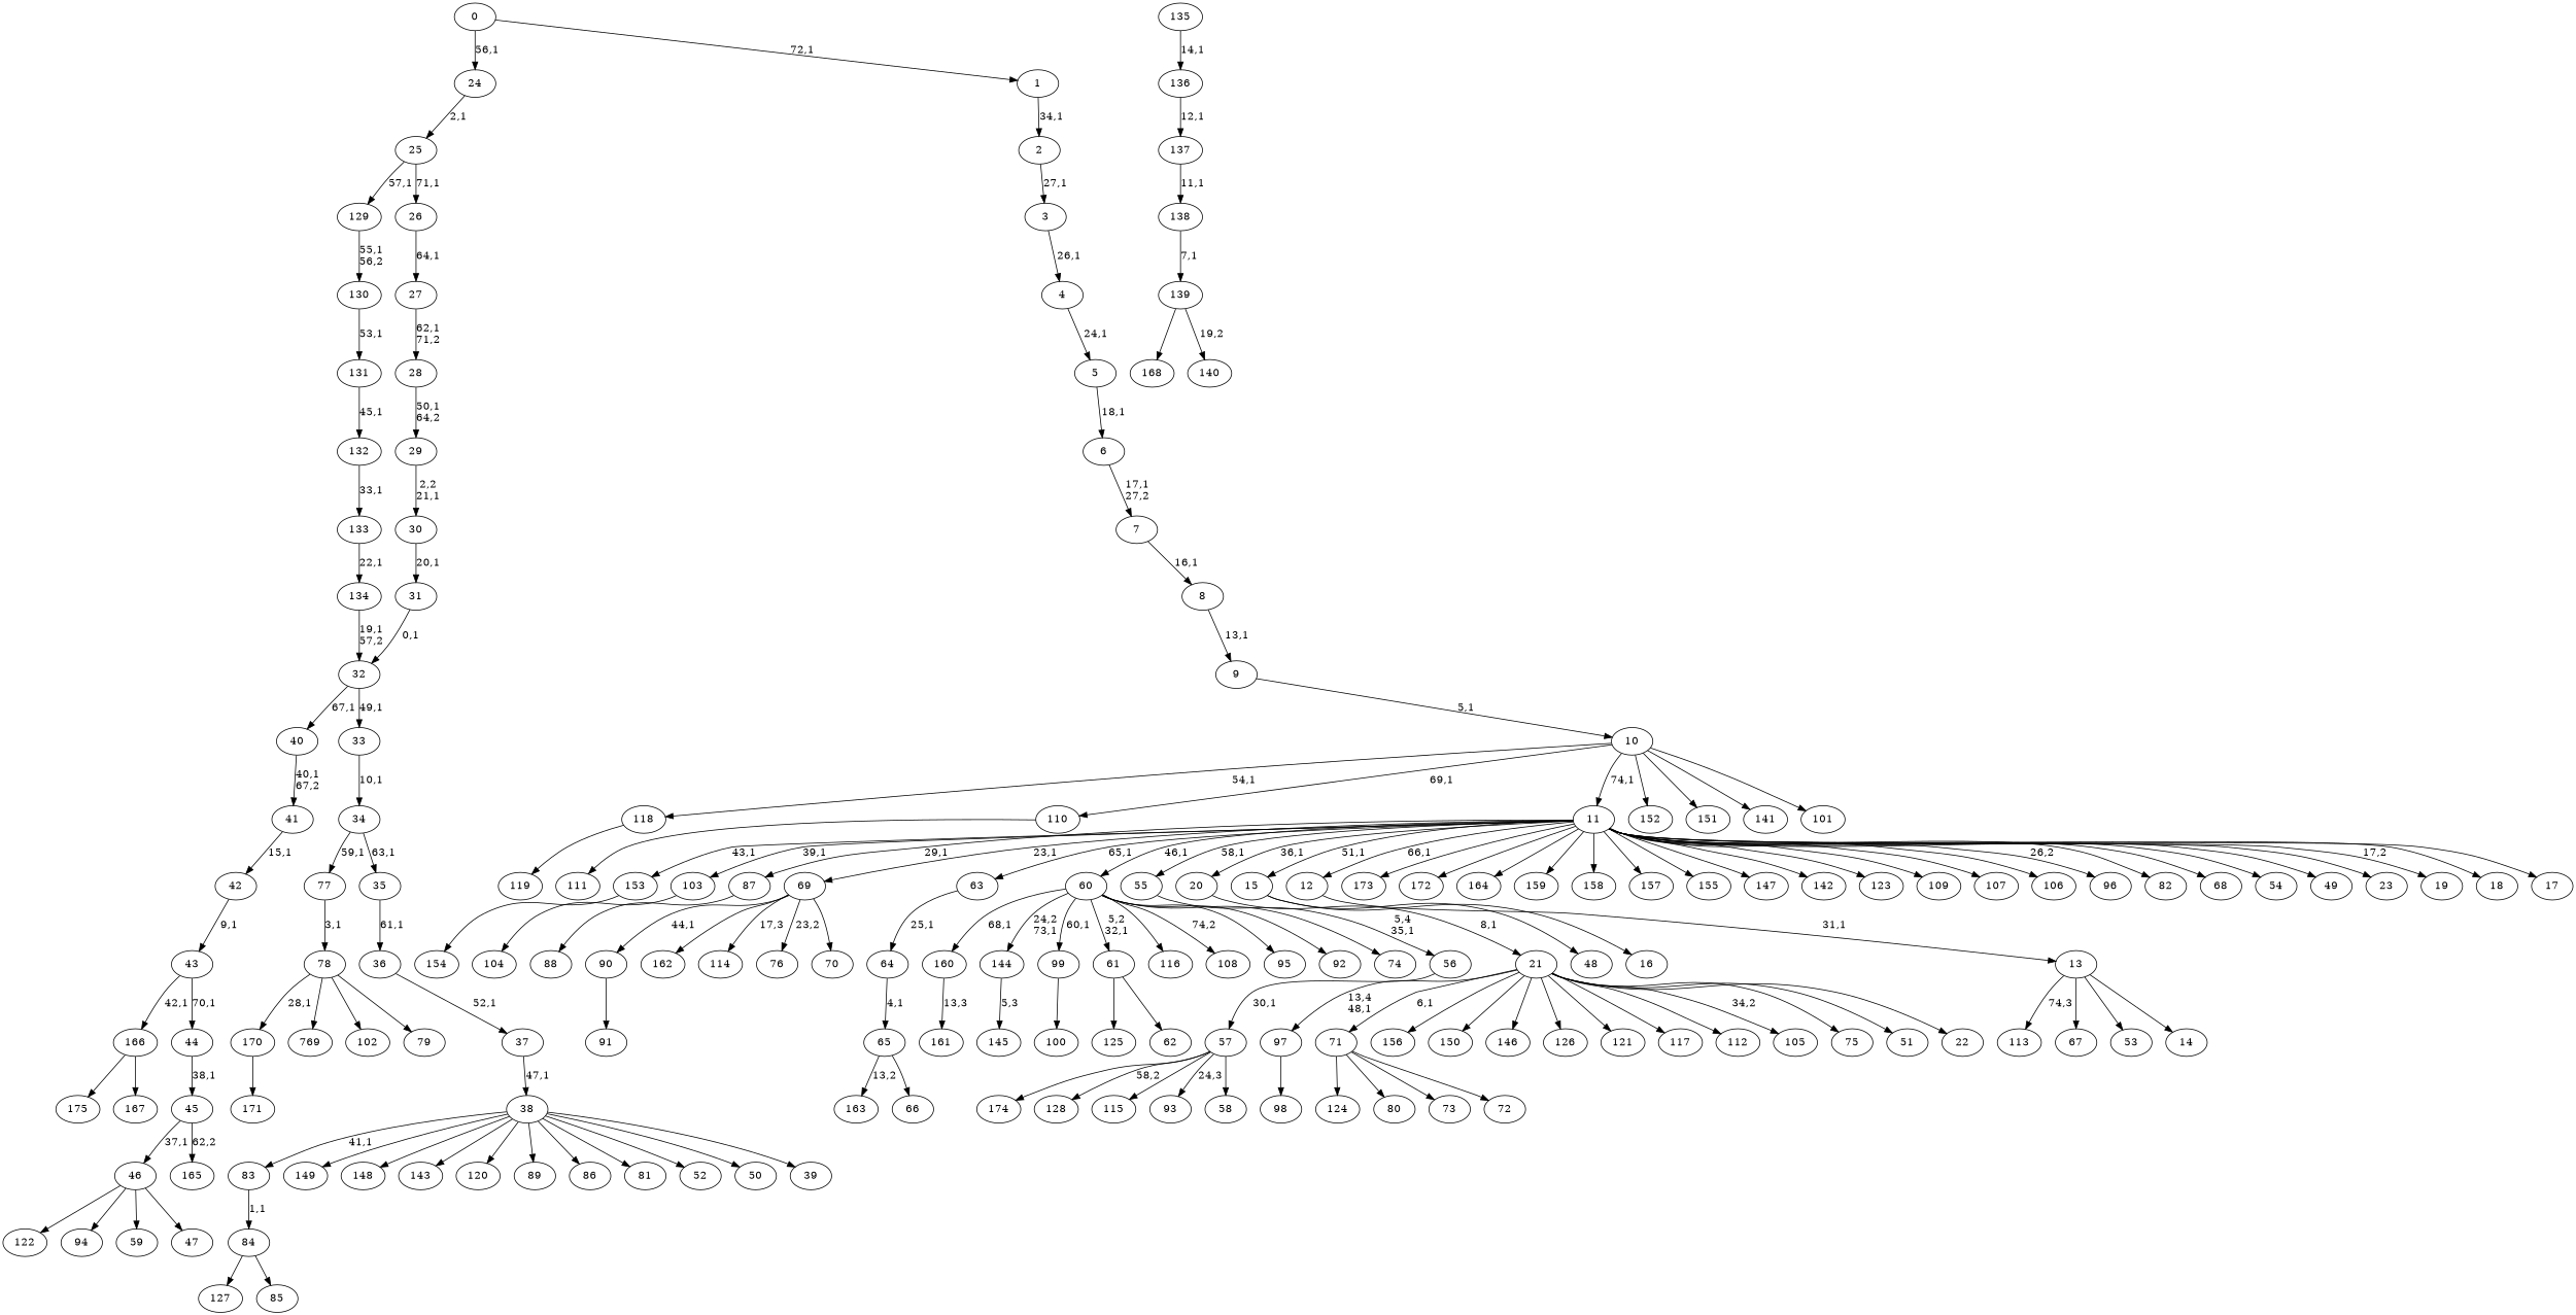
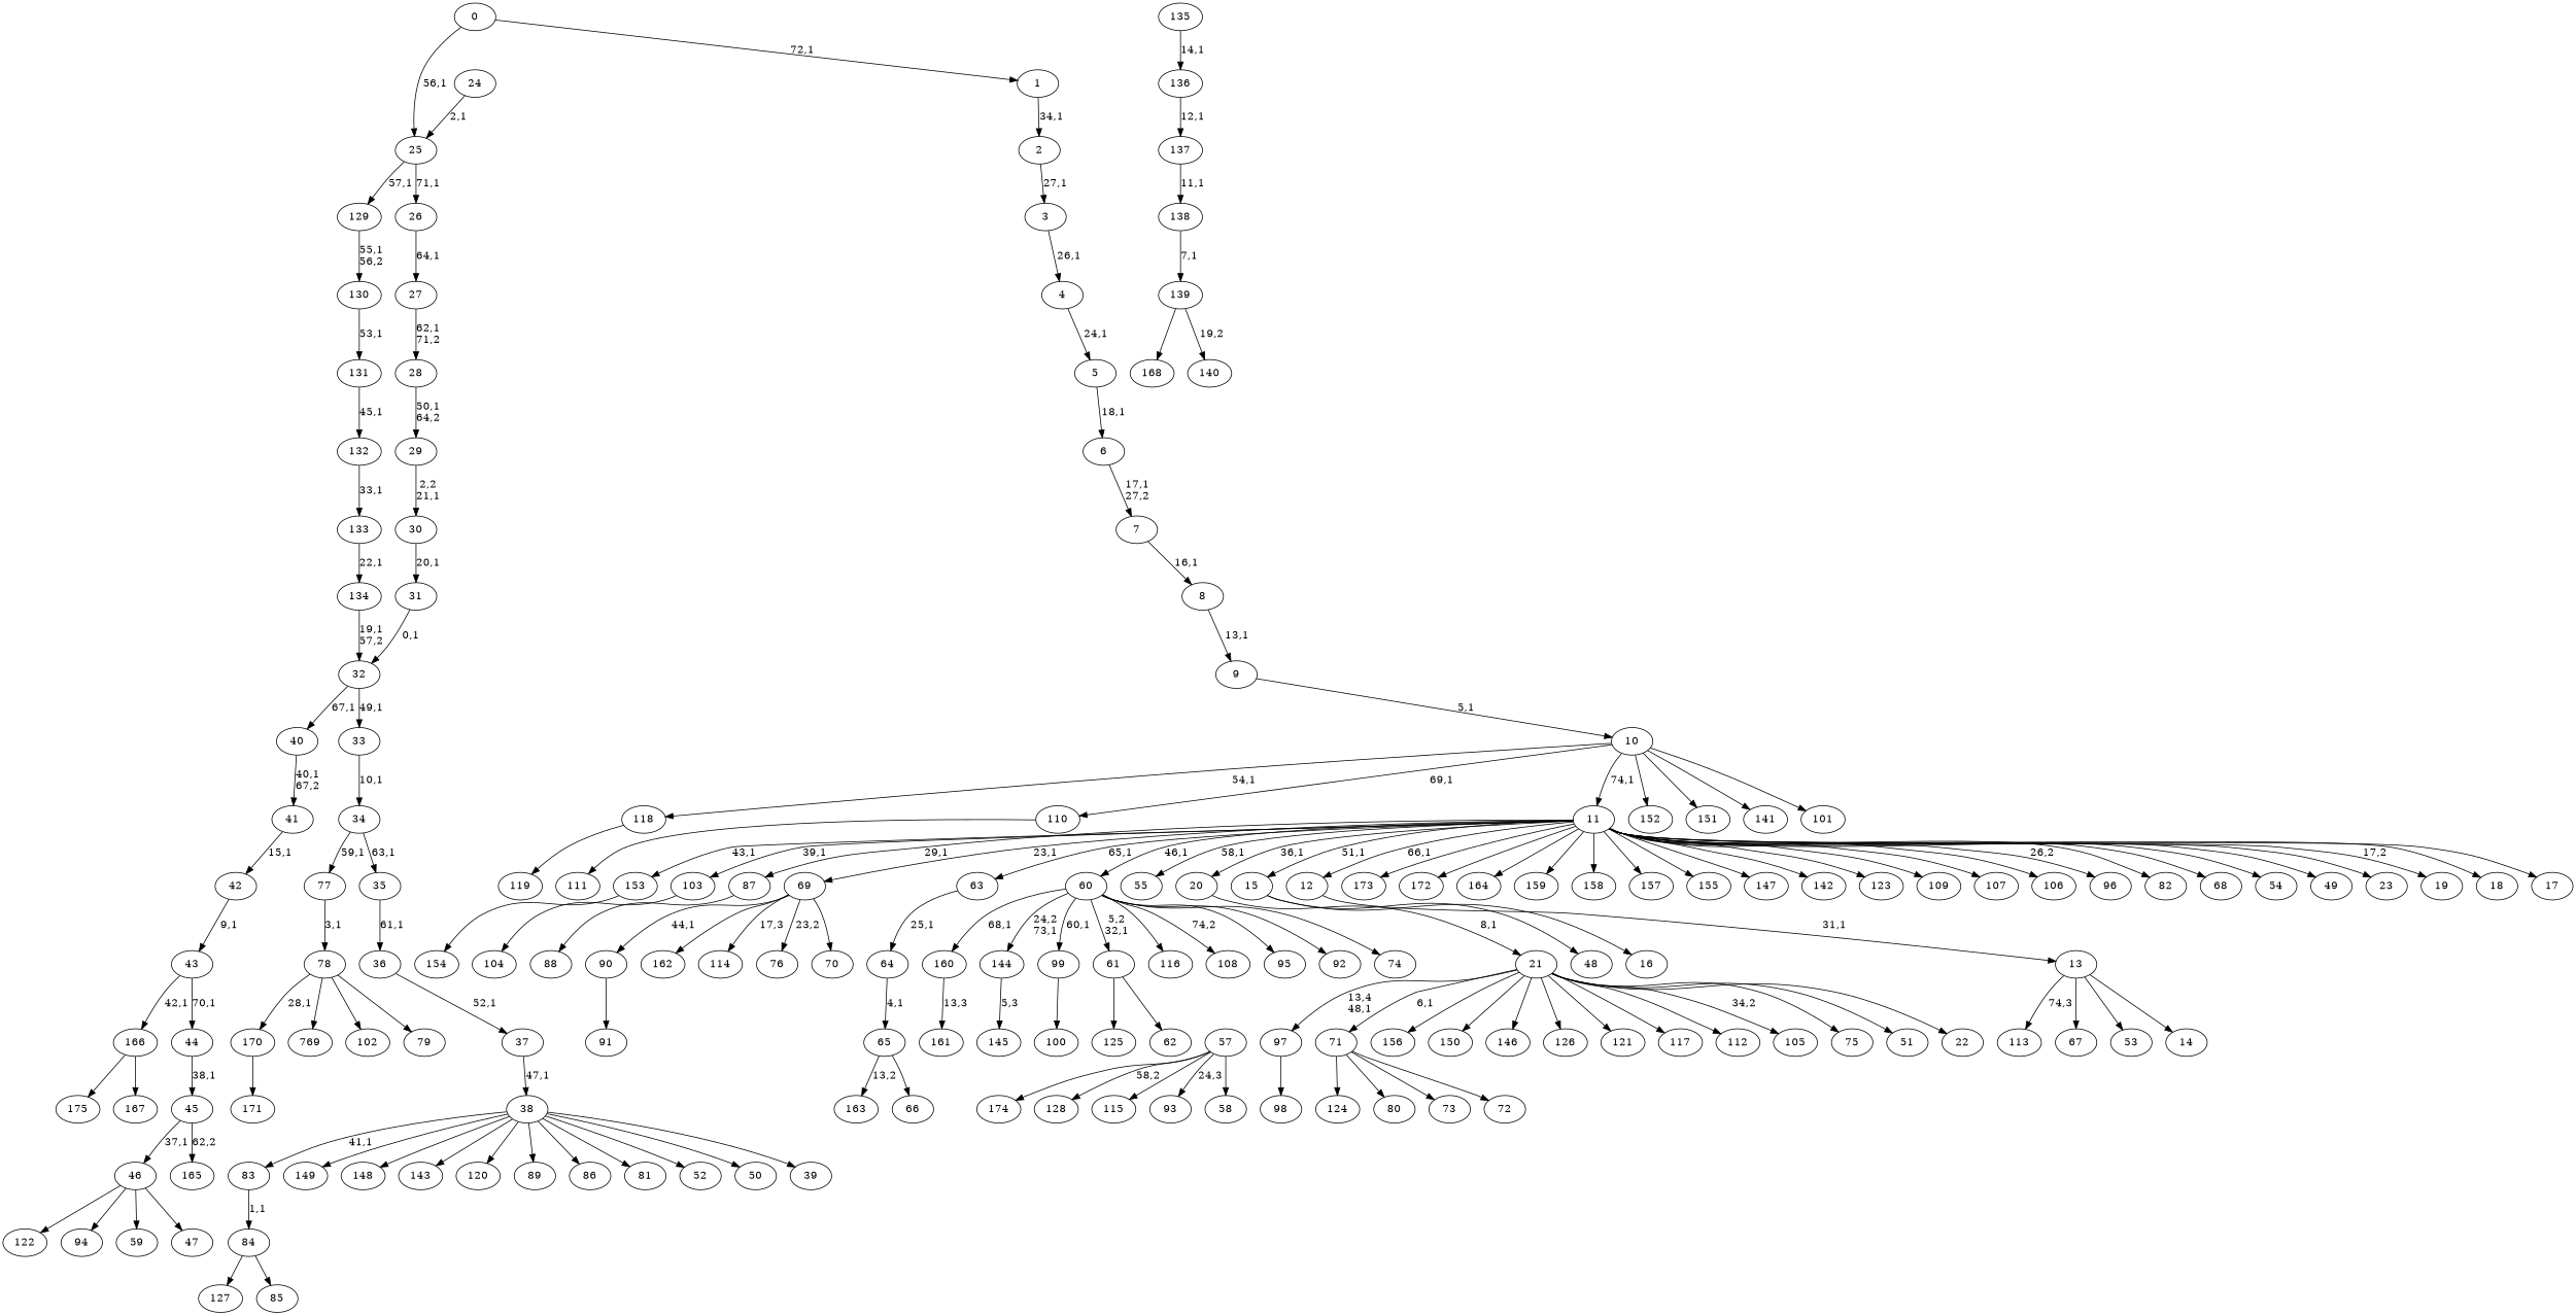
  digraph {
    170
    171
    166
    175
    167
    160
    161
    153
    154
    144
    145
    139
    168
    140
    138
    137
    136
    135
    134
    32
    133
    132
    131
    130
    129
    118
    119
    110
    111
    103
    104
    99
    100
    97
    98
    90
    91
    87
    88
    84
    127
    85
    83
    78
    n45 [label=769]
    102
    79
    77
    71
    124
    80
    73
    72
    69
    162
    114
    76
    70
    65
    163
    66
    64
    63
    61
    125
    62
    60
    116
    108
    95
    92
    74
    57
    174
    128
    115
    93
    58
-   56
    55
    46
    122
    94
    59
    47
    45
    165
    44
    43
    42
    41
    40
    38
    149
    148
    143
    120
    89
    86
    81
    52
    50
    39
    37
    36
    35
    34
    33
    31
    30
    29
    28
    27
    26
    25
    24
    21
    156
    150
    146
    126
    121
    117
    112
    105
    75
    51
    22
    20
    15
    48
    16
    13
    113
    67
    53
    14
    12
    11
    173
    172
    164
    159
    158
    157
    155
    147
    142
    123
    109
    107
    106
    96
    82
    68
    54
    49
    23
    19
    18
    17
    10
    152
    151
    141
    101
    9
    8
    7
    6
    5
    4
    3
    2
    1
    0
    170 -> 171
    166 -> 175
    166 -> 167
    160 -> 161 [label="13,3"]
    153 -> 154
    144 -> 145 [label="5,3"]
    139 -> 168
    139 -> 140 [label="19,2"]
    138 -> 139 [label="7,1"]
    137 -> 138 [label="11,1"]
    136 -> 137 [label="12,1"]
    135 -> 136 [label="14,1"]
    134 -> 32 [label="19,1\n57,2"]
    32 -> 40 [label="67,1"]
    32 -> 33 [label="49,1"]
    133 -> 134 [label="22,1"]
    132 -> 133 [label="33,1"]
    131 -> 132 [label="45,1"]
    130 -> 131 [label="53,1"]
    129 -> 130 [label="55,1\n56,2"]
    118 -> 119
    110 -> 111
    103 -> 104
    99 -> 100
    97 -> 98
    90 -> 91
    87 -> 88
    84 -> 127
    84 -> 85
    83 -> 84 [label="1,1"]
    78 -> 170 [label="28,1"]
    78 -> n45
    78 -> 102
    78 -> 79
    77 -> 78 [label="3,1"]
    71 -> 124
    71 -> 80
    71 -> 73
    71 -> 72
    69 -> 90 [label="44,1"]
    69 -> 162
    69 -> 114 [label="17,3"]
    69 -> 76 [label="23,2"]
    69 -> 70
    65 -> 163 [label="13,2"]
    65 -> 66
    64 -> 65 [label="4,1"]
    63 -> 64 [label="25,1"]
    61 -> 125
    61 -> 62
    60 -> 160 [label="68,1"]
    60 -> 144 [label="24,2\n73,1"]
    60 -> 99 [label="60,1"]
    60 -> 61 [label="5,2\n32,1"]
    60 -> 116
    60 -> 108 [label="74,2"]
    60 -> 95
    60 -> 92
    60 -> 74
    57 -> 174
    57 -> 128 [label="58,2"]
    57 -> 115
    57 -> 93 [label="24,3"]
    57 -> 58
-   56 -> 57 [label="30,1"]
-   55 -> 56 [label="5,4\n35,1"]
    46 -> 122
    46 -> 94
    46 -> 59
    46 -> 47
    45 -> 46 [label="37,1"]
    45 -> 165 [label="62,2"]
    44 -> 45 [label="38,1"]
    43 -> 166 [label="42,1"]
    43 -> 44 [label="70,1"]
    42 -> 43 [label="9,1"]
    41 -> 42 [label="15,1"]
    40 -> 41 [label="40,1\n67,2"]
    38 -> 83 [label="41,1"]
    38 -> 149
    38 -> 148
    38 -> 143
    38 -> 120
    38 -> 89
    38 -> 86
    38 -> 81
    38 -> 52
    38 -> 50
    38 -> 39
    37 -> 38 [label="47,1"]
    36 -> 37 [label="52,1"]
    35 -> 36 [label="61,1"]
    34 -> 77 [label="59,1"]
    34 -> 35 [label="63,1"]
    33 -> 34 [label="10,1"]
    31 -> 32 [label="0,1"]
    30 -> 31 [label="20,1"]
    29 -> 30 [label="2,2\n21,1"]
    28 -> 29 [label="50,1\n64,2"]
    27 -> 28 [label="62,1\n71,2"]
    26 -> 27 [label="64,1"]
    25 -> 129 [label="57,1"]
    25 -> 26 [label="71,1"]
    24 -> 25 [label="2,1"]
    21 -> 97 [label="13,4\n48,1"]
    21 -> 71 [label="6,1"]
    21 -> 156
    21 -> 150
    21 -> 146
    21 -> 126
    21 -> 121
    21 -> 117
    21 -> 112
    21 -> 105 [label="34,2"]
    21 -> 75
    21 -> 51
    21 -> 22
    20 -> 21 [label="8,1"]
    15 -> 48
    15 -> 16
    13 -> 113 [label="74,3"]
    13 -> 67
    13 -> 53
    13 -> 14
    12 -> 13 [label="31,1"]
    11 -> 153 [label="43,1"]
    11 -> 103 [label="39,1"]
    11 -> 87 [label="29,1"]
    11 -> 69 [label="23,1"]
    11 -> 63 [label="65,1"]
    11 -> 60 [label="46,1"]
    11 -> 55 [label="58,1"]
    11 -> 20 [label="36,1"]
    11 -> 15 [label="51,1"]
    11 -> 12 [label="66,1"]
    11 -> 173
    11 -> 172
    11 -> 164
    11 -> 159
    11 -> 158
    11 -> 157
    11 -> 155
    11 -> 147
    11 -> 142
    11 -> 123
    11 -> 109
    11 -> 107
    11 -> 106
    11 -> 96 [label="26,2"]
    11 -> 82
    11 -> 68
    11 -> 54
    11 -> 49
    11 -> 23
    11 -> 19 [label="17,2"]
    11 -> 18
    11 -> 17
    10 -> 118 [label="54,1"]
    10 -> 110 [label="69,1"]
    10 -> 11 [label="74,1"]
    10 -> 152
    10 -> 151
    10 -> 141
    10 -> 101
    9 -> 10 [label="5,1"]
    8 -> 9 [label="13,1"]
    7 -> 8 [label="16,1"]
    6 -> 7 [label="17,1\n27,2"]
    5 -> 6 [label="18,1"]
    4 -> 5 [label="24,1"]
    3 -> 4 [label="26,1"]
    2 -> 3 [label="27,1"]
    1 -> 2 [label="34,1"]
-   0 -> 24 [label="56,1"]
+   0 -> 25 [label="56,1"]
    0 -> 1 [label="72,1"]
  }
